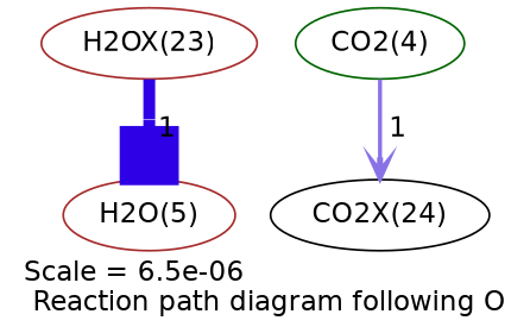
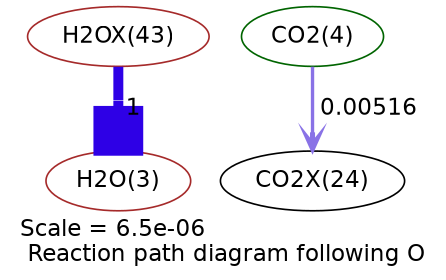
  digraph {
    fontname=Helvetica
    label="Scale = 6.5e-06\l Reaction path diagram following O"
    node [color=brown fontname=Helvetica]
    edge [fontname=Helvetica]
-   n1 [label="H2O(5)"]
-   n2 [label="H2OX(23)"]
+   n1 [label="H2O(3)"]
+   n2 [label="H2OX(43)"]
    n3 [color=darkgreen label="CO2(4)"]
    n4 [color=black label="CO2X(24)"]
    n2 -> n1 [arrowhead=box arrowsize=3 color="0.7, 1.5, 0.9" label=" 1" penwidth=6]
-   n3 -> n4 [arrowhead=vee arrowsize=1.01 color="0.7, 0.505, 0.9" label=" 1" penwidth=2.02]
+   n3 -> n4 [arrowhead=vee arrowsize=1.01 color="0.7, 0.505, 0.9" label=" 0.00516" penwidth=2.02]
  }
